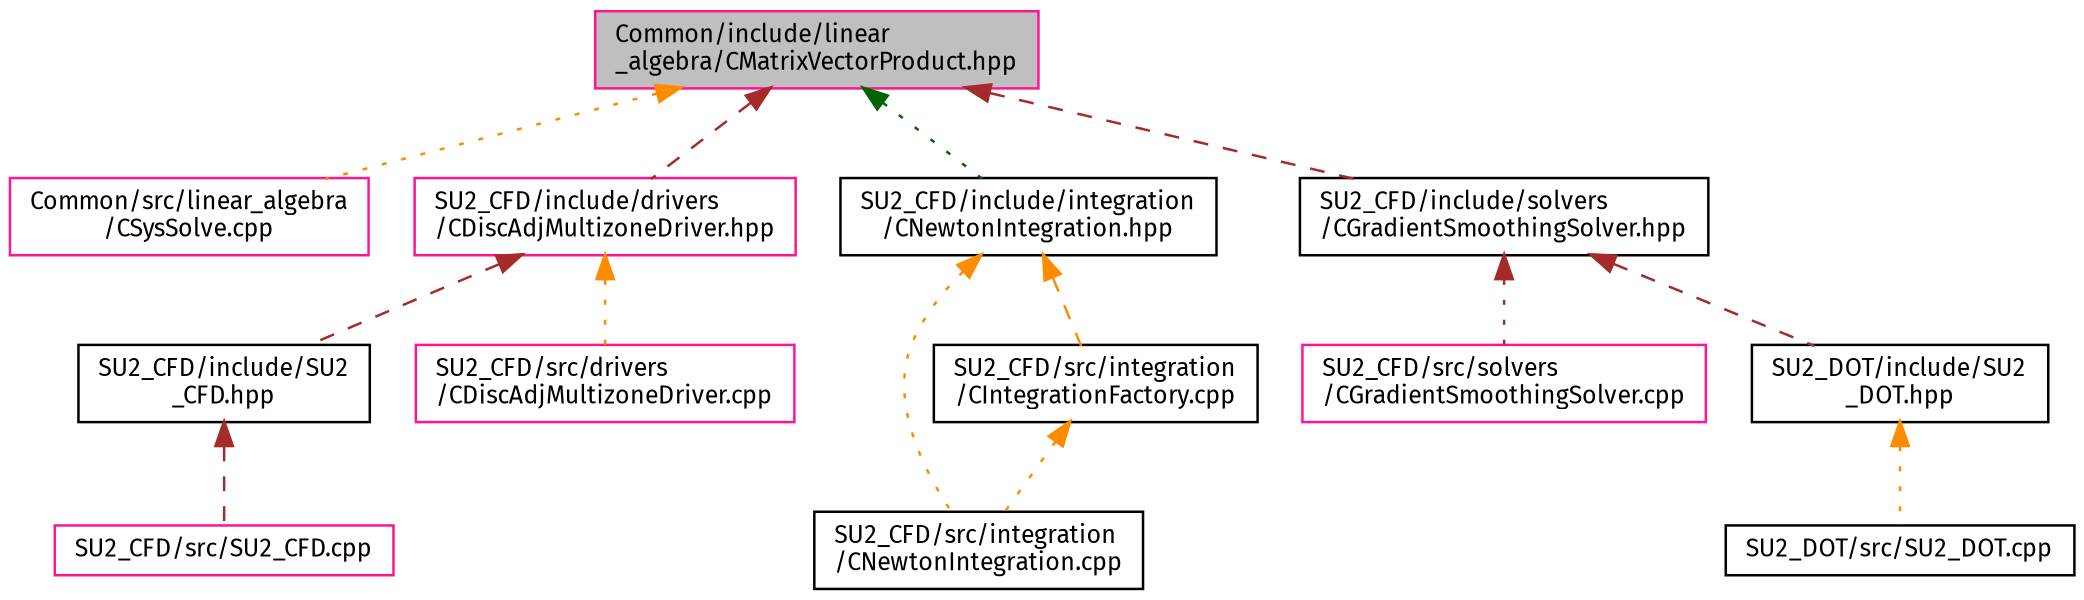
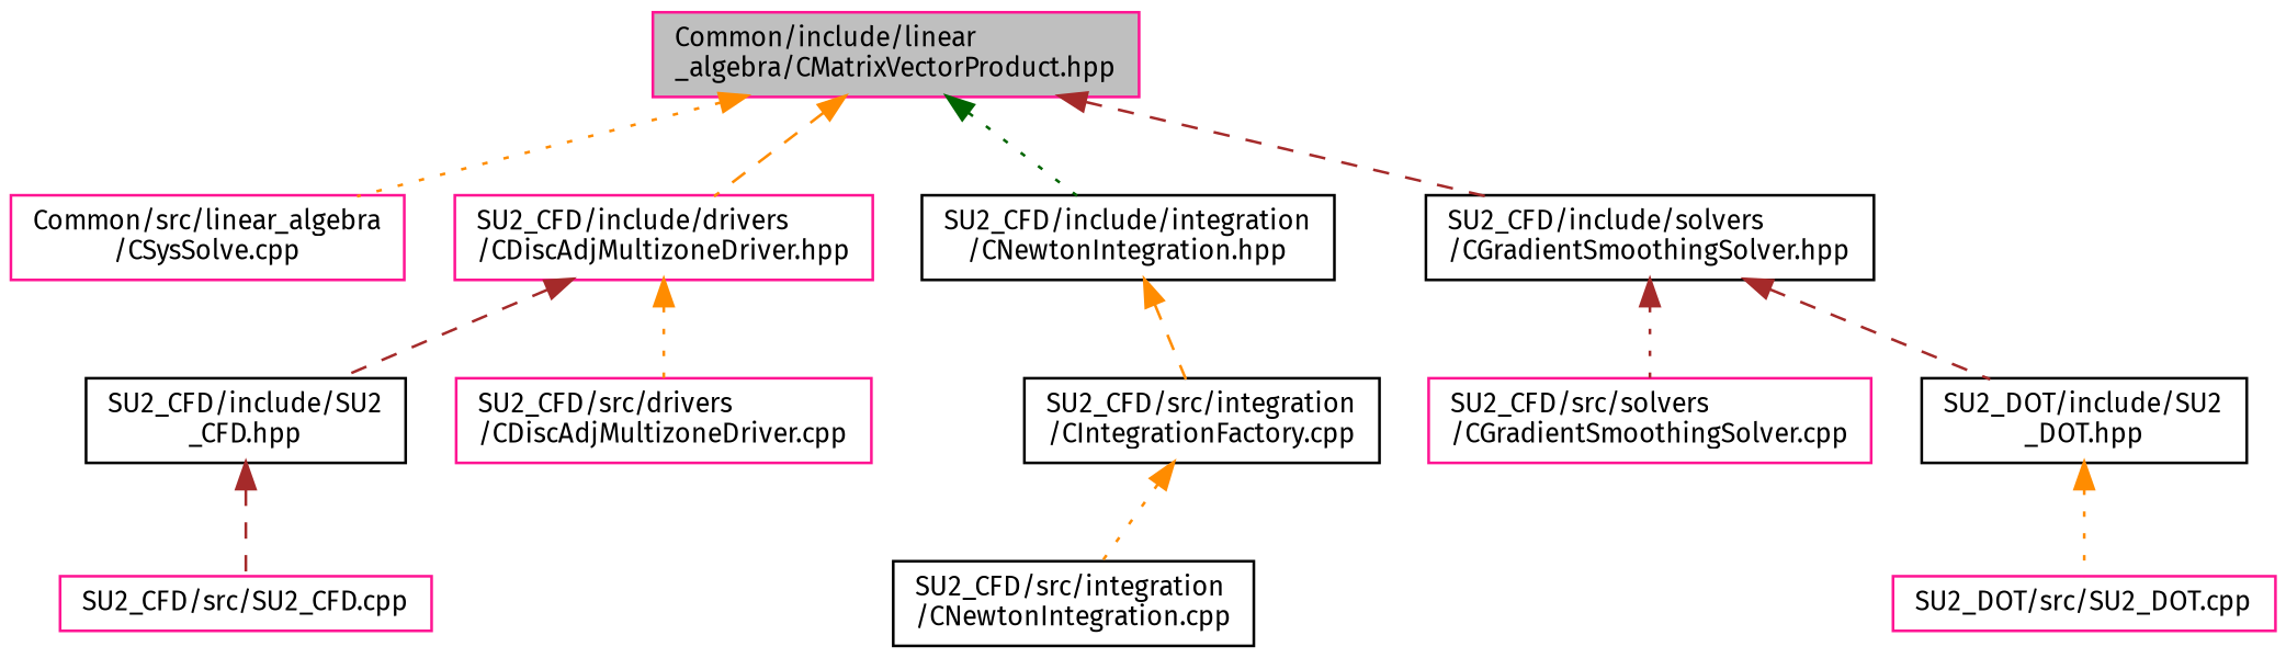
  digraph {
    fontname="Fira Sans"
    node [color=black fillcolor=white fontname="Fira Sans" fontsize=10 shape=record style=filled]
    edge [color=darkorange dir=back fontname="Fira Sans" fontsize=10 labelfontname=Helvetica labelfontsize=10 style=dotted]
    n1 [color=deeppink fillcolor=grey75 fontcolor=black height=0.2 label="Common/include/linear\l_algebra/CMatrixVectorProduct.hpp" width=0.4]
    n2 [color=deeppink height=0.2 label="Common/src/linear_algebra\l/CSysSolve.cpp" width=0.4]
    n3 [color=deeppink height=0.2 label="SU2_CFD/include/drivers\l/CDiscAdjMultizoneDriver.hpp" width=0.4]
    n4 [height=0.2 label="SU2_CFD/include/integration\l/CNewtonIntegration.hpp" width=0.4]
    n5 [height=0.2 label="SU2_CFD/include/solvers\l/CGradientSmoothingSolver.hpp" width=0.4]
    n6 [height=0.2 label="SU2_CFD/include/SU2\l_CFD.hpp" width=0.4]
    n7 [color=deeppink height=0.2 label="SU2_CFD/src/drivers\l/CDiscAdjMultizoneDriver.cpp" width=0.4]
    n8 [height=0.2 label="SU2_CFD/src/integration\l/CNewtonIntegration.cpp" width=0.4]
    n9 [height=0.2 label="SU2_CFD/src/integration\l/CIntegrationFactory.cpp" width=0.4]
    n10 [color=deeppink height=0.2 label="SU2_CFD/src/solvers\l/CGradientSmoothingSolver.cpp" width=0.4]
    n11 [height=0.2 label="SU2_DOT/include/SU2\l_DOT.hpp" width=0.4]
    n12 [color=deeppink height=0.2 label="SU2_CFD/src/SU2_CFD.cpp" width=0.4]
-   n13 [height=0.2 label="SU2_DOT/src/SU2_DOT.cpp" width=0.4]
+   n13 [color=deeppink height=0.2 label="SU2_DOT/src/SU2_DOT.cpp" width=0.4]
    n1 -> n2
-   n1 -> n3 [color=brown style=dashed]
+   n1 -> n3 [style=dashed]
    n1 -> n4 [color=darkgreen]
    n1 -> n5 [color=brown style=dashed]
    n3 -> n6 [color=brown style=dashed]
    n3 -> n7
-   n4 -> n8
    n4 -> n9 [style=dashed]
    n5 -> n10 [color=brown]
    n5 -> n11 [color=brown style=dashed]
    n6 -> n12 [color=brown style=dashed]
    n9 -> n8
    n11 -> n13
  }
